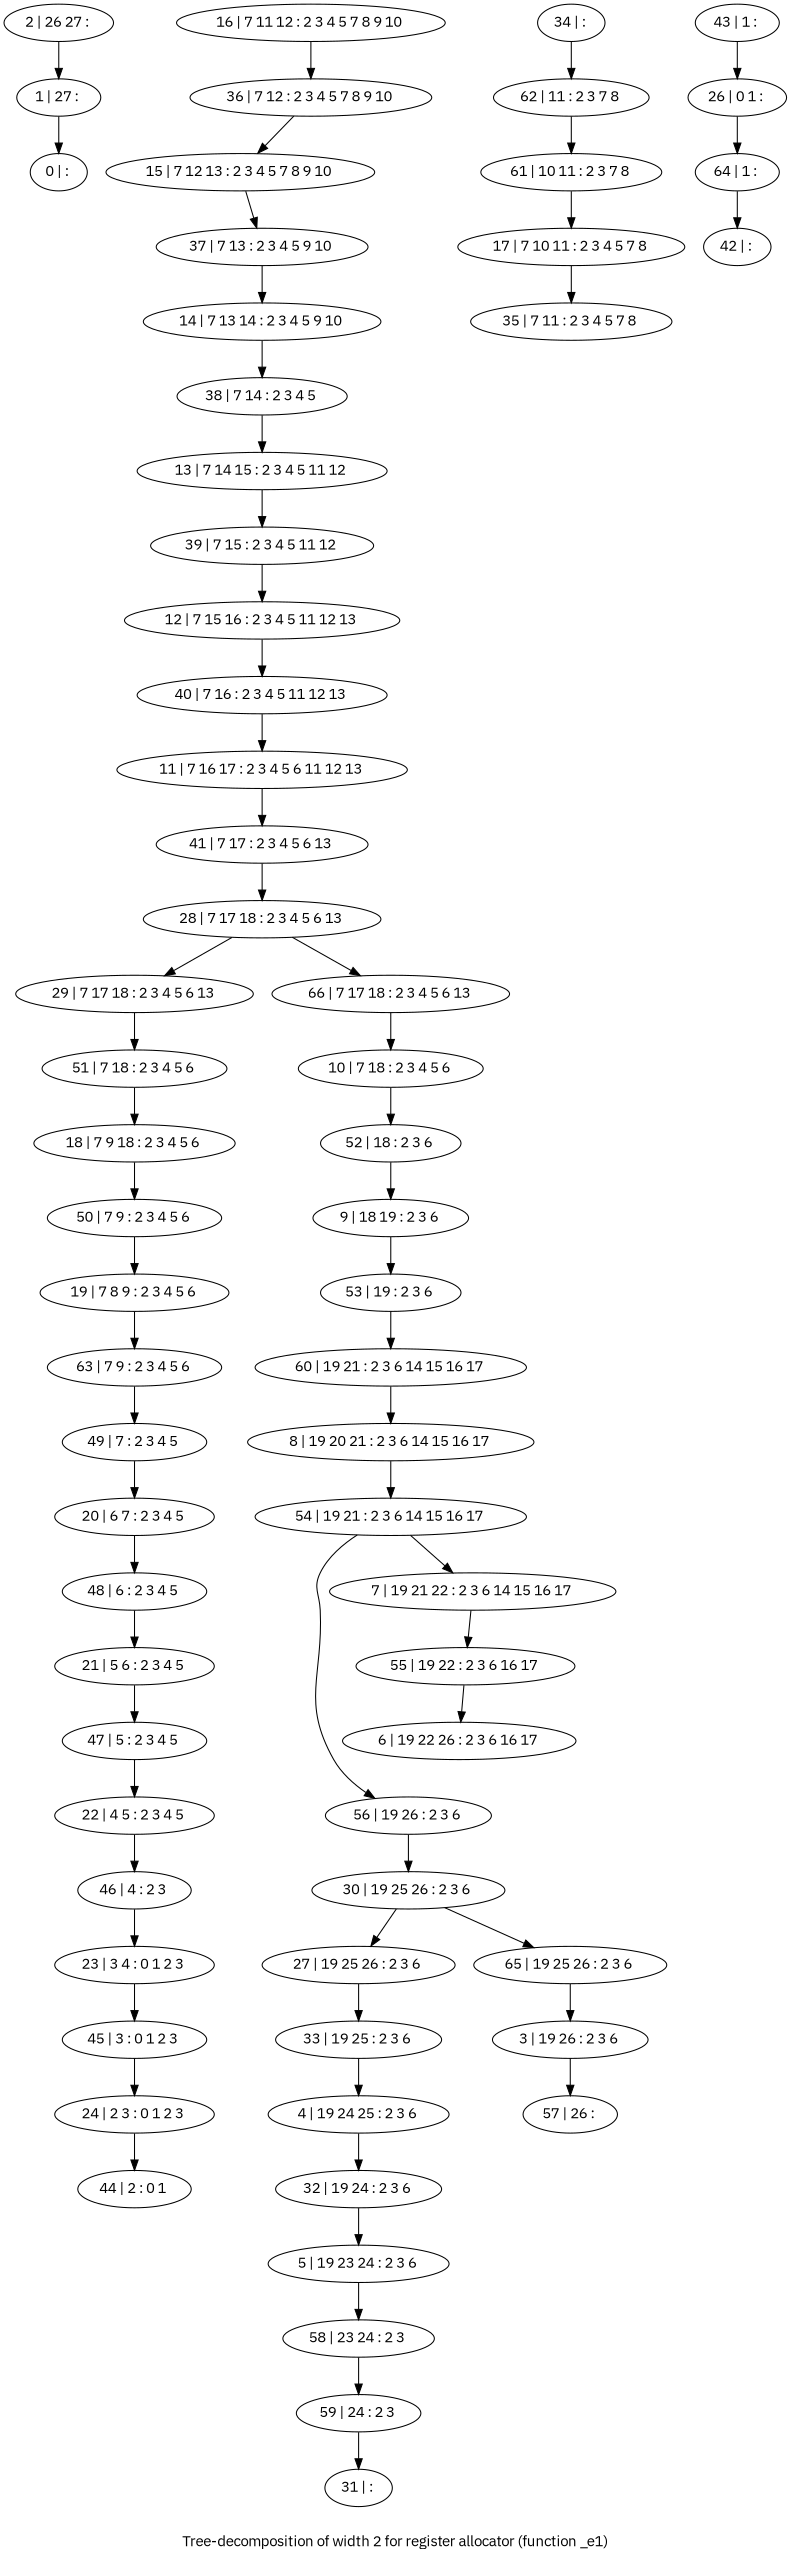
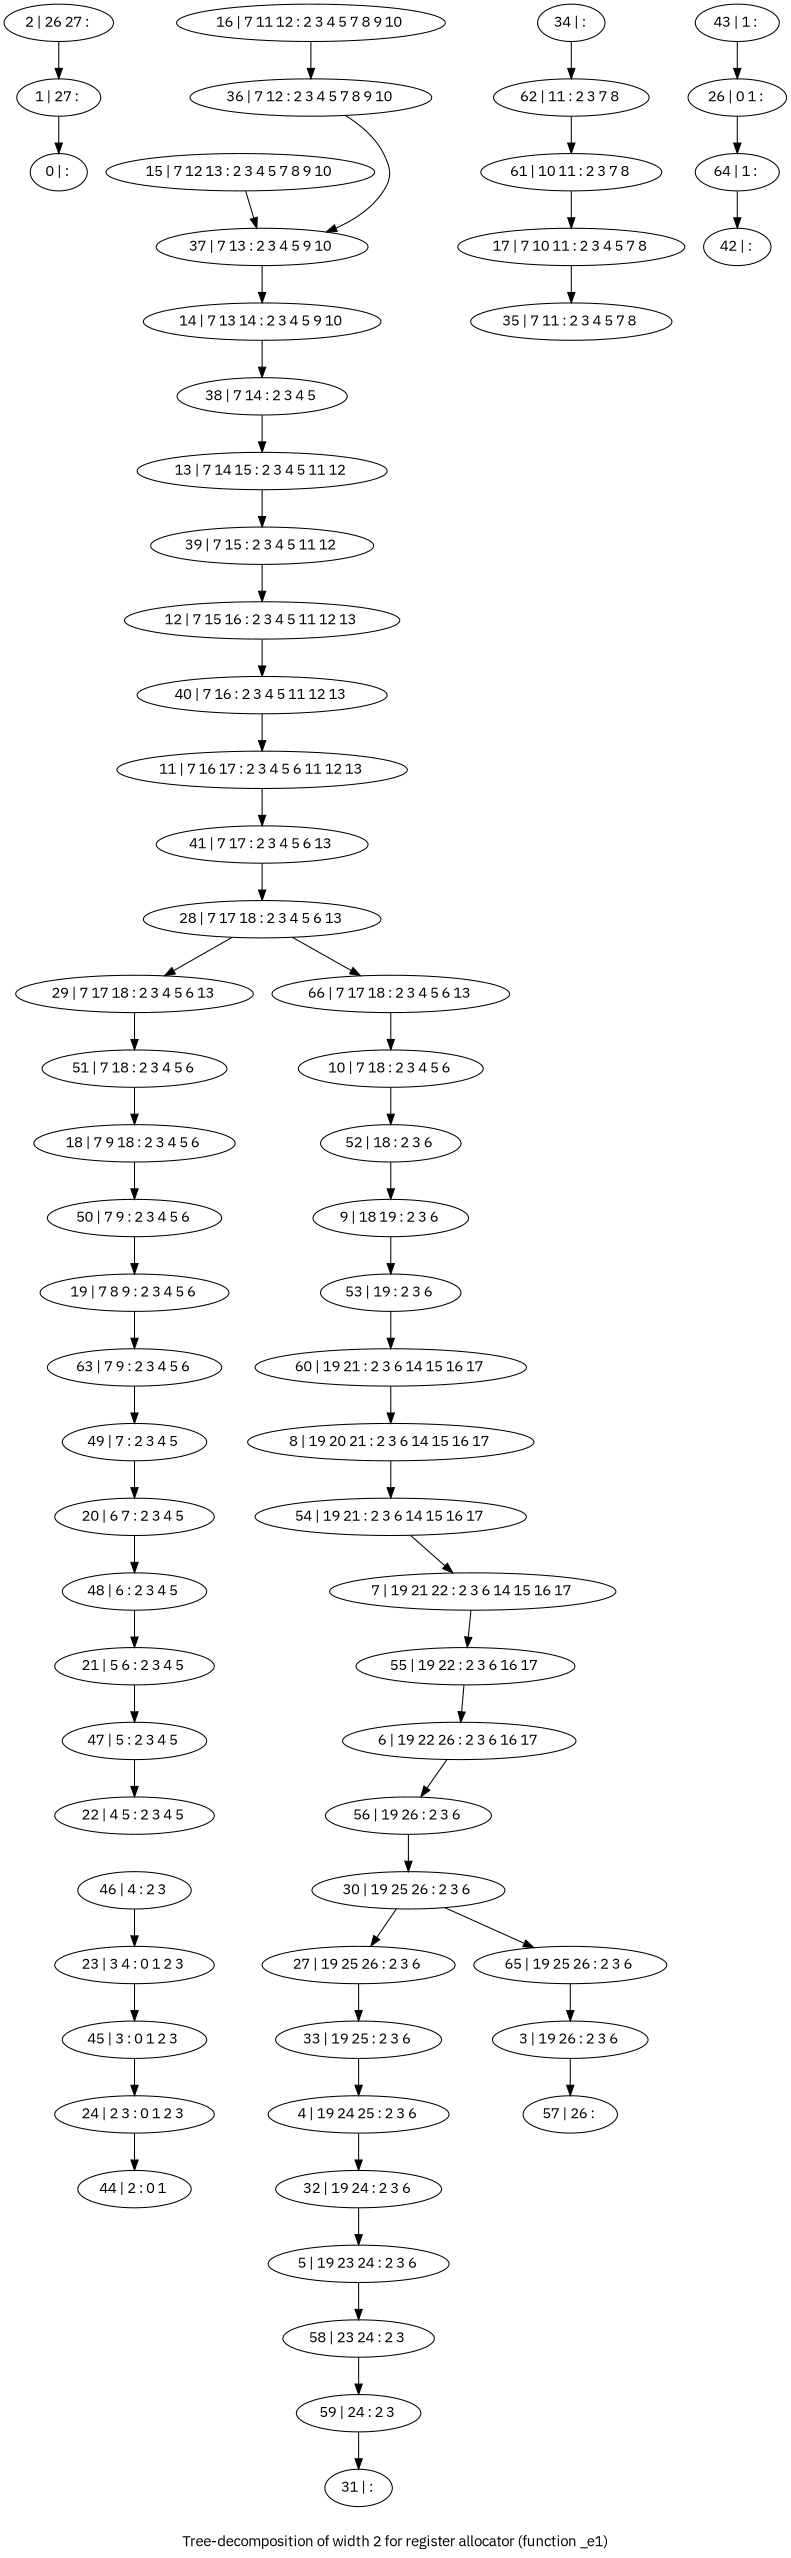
  digraph {
    fontname="IBM Plex Sans"
    label="Tree-decomposition of width 2 for register allocator (function _e1)"
    node [fontname="IBM Plex Sans"]
    edge [fontname="IBM Plex Sans"]
    n1 [label="0 | : "]
    n2 [label="1 | 27 : "]
    n3 [label="2 | 26 27 : "]
    n4 [label="3 | 19 26 : 2 3 6 "]
    n5 [label="57 | 26 : "]
    n6 [label="4 | 19 24 25 : 2 3 6 "]
    n7 [label="32 | 19 24 : 2 3 6 "]
    n8 [label="5 | 19 23 24 : 2 3 6 "]
    n9 [label="58 | 23 24 : 2 3 "]
    n10 [label="59 | 24 : 2 3 "]
    n11 [label="6 | 19 22 26 : 2 3 6 16 17 "]
    n12 [label="56 | 19 26 : 2 3 6 "]
    n13 [label="30 | 19 25 26 : 2 3 6 "]
    n14 [label="7 | 19 21 22 : 2 3 6 14 15 16 17 "]
    n15 [label="55 | 19 22 : 2 3 6 16 17 "]
    n16 [label="8 | 19 20 21 : 2 3 6 14 15 16 17 "]
    n17 [label="54 | 19 21 : 2 3 6 14 15 16 17 "]
    n18 [label="9 | 18 19 : 2 3 6 "]
    n19 [label="53 | 19 : 2 3 6 "]
    n20 [label="60 | 19 21 : 2 3 6 14 15 16 17 "]
    n21 [label="10 | 7 18 : 2 3 4 5 6 "]
    n22 [label="52 | 18 : 2 3 6 "]
    n23 [label="11 | 7 16 17 : 2 3 4 5 6 11 12 13 "]
    n24 [label="41 | 7 17 : 2 3 4 5 6 13 "]
    n25 [label="28 | 7 17 18 : 2 3 4 5 6 13 "]
    n26 [label="12 | 7 15 16 : 2 3 4 5 11 12 13 "]
    n27 [label="40 | 7 16 : 2 3 4 5 11 12 13 "]
    n28 [label="13 | 7 14 15 : 2 3 4 5 11 12 "]
    n29 [label="39 | 7 15 : 2 3 4 5 11 12 "]
    n30 [label="14 | 7 13 14 : 2 3 4 5 9 10 "]
    n31 [label="38 | 7 14 : 2 3 4 5 "]
    n32 [label="15 | 7 12 13 : 2 3 4 5 7 8 9 10 "]
    n33 [label="37 | 7 13 : 2 3 4 5 9 10 "]
    n34 [label="16 | 7 11 12 : 2 3 4 5 7 8 9 10 "]
    n35 [label="36 | 7 12 : 2 3 4 5 7 8 9 10 "]
    n36 [label="17 | 7 10 11 : 2 3 4 5 7 8 "]
    n37 [label="35 | 7 11 : 2 3 4 5 7 8 "]
    n38 [label="18 | 7 9 18 : 2 3 4 5 6 "]
    n39 [label="50 | 7 9 : 2 3 4 5 6 "]
    n40 [label="19 | 7 8 9 : 2 3 4 5 6 "]
    n41 [label="63 | 7 9 : 2 3 4 5 6 "]
    n42 [label="49 | 7 : 2 3 4 5 "]
    n43 [label="20 | 6 7 : 2 3 4 5 "]
    n44 [label="48 | 6 : 2 3 4 5 "]
    n45 [label="21 | 5 6 : 2 3 4 5 "]
    n46 [label="47 | 5 : 2 3 4 5 "]
    n47 [label="22 | 4 5 : 2 3 4 5 "]
    n48 [label="46 | 4 : 2 3 "]
    n49 [label="23 | 3 4 : 0 1 2 3 "]
    n50 [label="45 | 3 : 0 1 2 3 "]
    n51 [label="24 | 2 3 : 0 1 2 3 "]
    n52 [label="44 | 2 : 0 1 "]
    n53 [label="43 | 1 : "]
    n54 [label="26 | 0 1 : "]
    n55 [label="64 | 1 : "]
    n56 [label="42 | : "]
    n57 [label="27 | 19 25 26 : 2 3 6 "]
    n58 [label="33 | 19 25 : 2 3 6 "]
    n59 [label="29 | 7 17 18 : 2 3 4 5 6 13 "]
    n60 [label="66 | 7 17 18 : 2 3 4 5 6 13 "]
    n61 [label="51 | 7 18 : 2 3 4 5 6 "]
    n62 [label="65 | 19 25 26 : 2 3 6 "]
    n63 [label="31 | : "]
    n64 [label="34 | : "]
    n65 [label="62 | 11 : 2 3 7 8 "]
    n66 [label="61 | 10 11 : 2 3 7 8 "]
    n2 -> n1
    n3 -> n2
    n4 -> n5
    n6 -> n7
    n7 -> n8
    n8 -> n9
    n9 -> n10
    n10 -> n63
-   n17 -> n12
+   n11 -> n12
    n12 -> n13
    n13 -> n57
    n13 -> n62
    n14 -> n15
    n15 -> n11
    n16 -> n17
    n17 -> n14
    n18 -> n19
    n19 -> n20
    n20 -> n16
    n21 -> n22
    n22 -> n18
    n23 -> n24
    n24 -> n25
    n25 -> n59
    n25 -> n60
    n26 -> n27
    n27 -> n23
    n28 -> n29
    n29 -> n26
    n30 -> n31
    n31 -> n28
    n32 -> n33
    n33 -> n30
    n34 -> n35
-   n35 -> n32
+   n35 -> n33
    n36 -> n37
    n38 -> n39
    n39 -> n40
    n40 -> n41
    n41 -> n42
    n42 -> n43
    n43 -> n44
    n44 -> n45
    n45 -> n46
    n46 -> n47
-   n47 -> n48
    n48 -> n49
    n49 -> n50
    n50 -> n51
    n51 -> n52
    n53 -> n54
    n54 -> n55
    n55 -> n56
    n57 -> n58
    n58 -> n6
    n59 -> n61
    n60 -> n21
    n61 -> n38
    n62 -> n4
    n64 -> n65
    n65 -> n66
    n66 -> n36
  }
